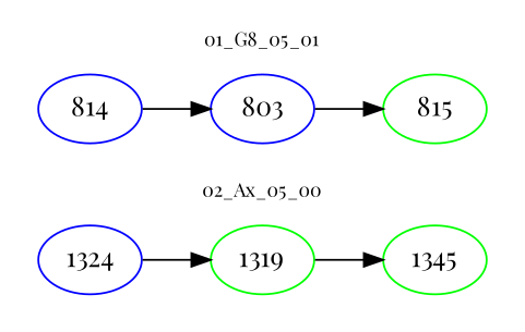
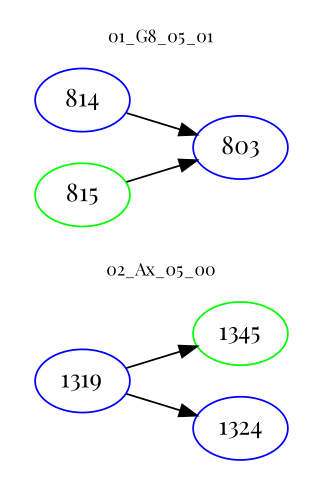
  digraph {
    fontname="Playfair Display"
    rankdir=LR
    node [color=blue fontname="Playfair Display"]
    edge [color=black fontname="Playfair Display"]
    n1 [label=1324]
-   n2 [color=green label=1319]
+   n2 [label=1319]
    n3 [color=green label=1345]
    n4 [label=814]
    n5 [label=803]
    n6 [color=green label=815]
    subgraph cluster_1 {
      color=white
      fontsize=10
      label="02_Ax_05_00"
      n1
      n2
      n3
    }
    subgraph cluster_2 {
      color=white
      fontsize=10
      label="01_G8_05_01"
      n4
      n5
      n6
    }
-   n1 -> n2
+   n2 -> n1
    n2 -> n3
    n4 -> n5
-   n5 -> n6
+   n6 -> n5
  }
